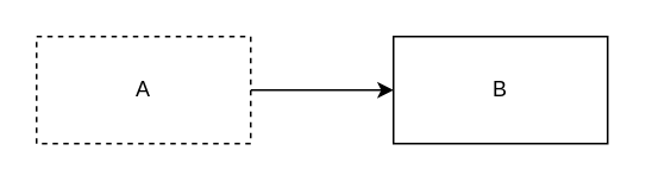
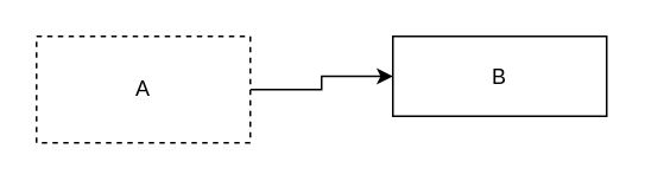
  <mxCell id="0" />
  <mxCell id="1" parent="0" />
  <mxCell id="2" value="" style="edgeStyle=orthogonalEdgeStyle;rounded=0;orthogonalLoop=1;jettySize=auto;html=1;" edge="1" parent="1" source="3" target="4"><mxGeometry relative="1" as="geometry" /></mxCell>
  <mxCell id="3" value="A" style="rounded=0;whiteSpace=wrap;html=1;dashed=1;" vertex="1" parent="1"><mxGeometry x="20" y="20" width="120" height="60" as="geometry" /></mxCell>
- <mxCell id="4" value="B" style="rounded=0;whiteSpace=wrap;html=1;" vertex="1" parent="1"><mxGeometry x="220" y="20" width="120" height="60" as="geometry" /></mxCell>
+ <mxCell id="4" value="B" style="rounded=0;whiteSpace=wrap;html=1;" vertex="1" parent="1"><mxGeometry x="220" y="20" width="120" height="45" as="geometry" /></mxCell>
